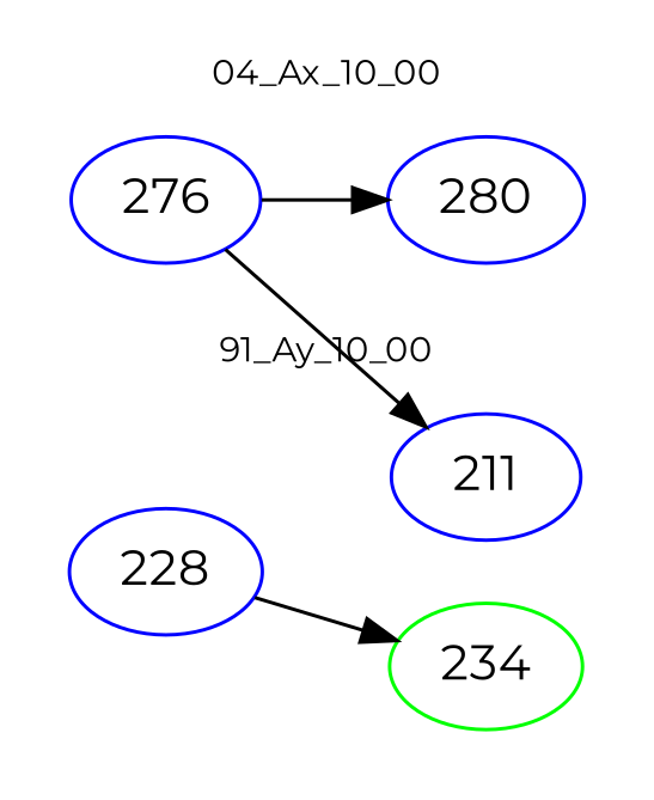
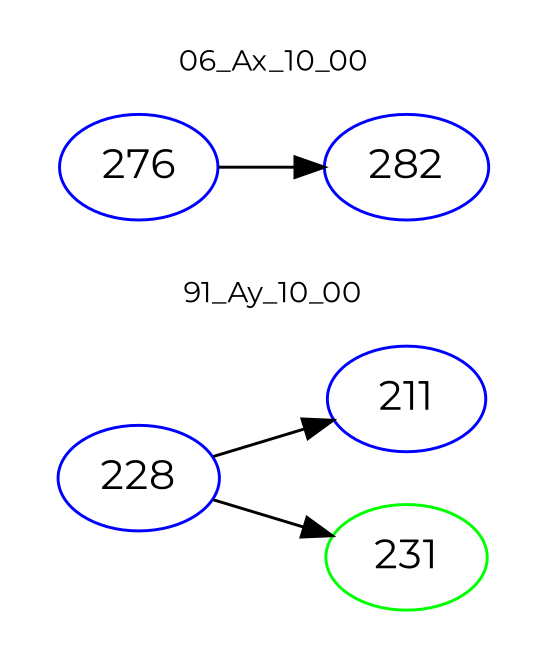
  digraph {
    fontname=Montserrat
    rankdir=LR
    node [color=blue fontname=Montserrat]
    edge [color=black fontname=Montserrat]
    n1 [label=276]
-   n2 [label=280]
+   n2 [label=282]
    n3 [label=228]
    n4 [label=211]
-   n5 [color=green label=234]
+   n5 [color=green label=231]
    subgraph cluster_1 {
      color=white
      fontsize=10
-     label="04_Ax_10_00"
+     label="06_Ax_10_00"
      n1
      n2
    }
    subgraph cluster_2 {
      color=white
      fontsize=10
      label="91_Ay_10_00"
      n3
      n4
      n5
    }
    n1 -> n2
-   n1 -> n4
+   n3 -> n4
    n3 -> n5
  }
